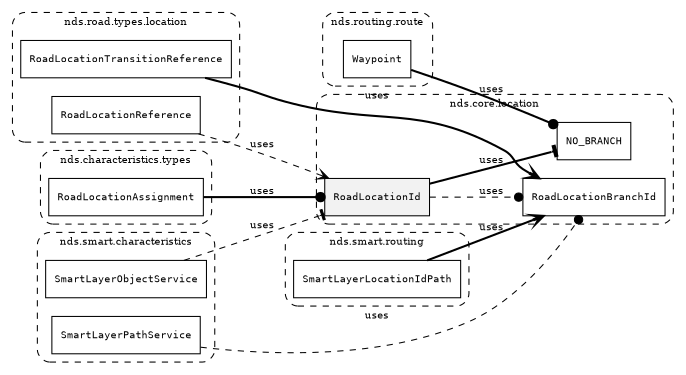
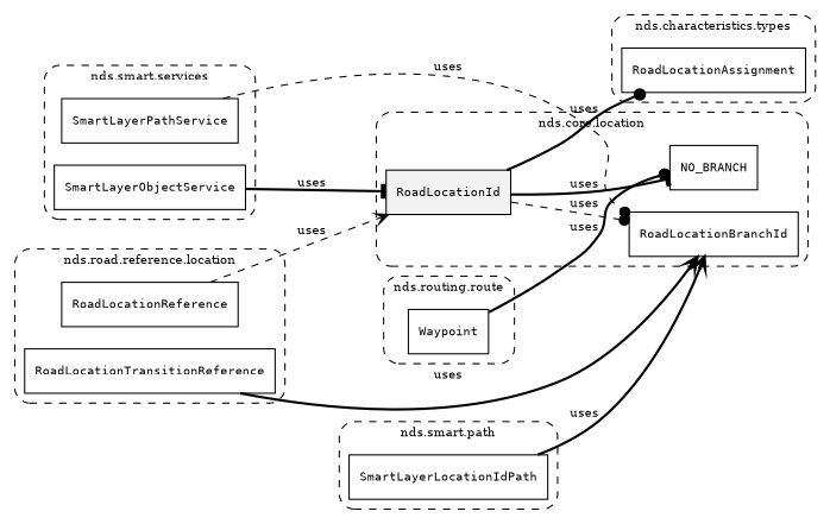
  digraph {
    fontsize=10
    rankdir=LR
    node [fontsize=10 shape=box]
    edge [arrowhead=dot fontsize=10 style=bold]
    n1 [fillcolor="#0000000D" label=<<font face="monospace"><table align="center" border="0" cellspacing="0" cellpadding="0"><tr><td href="../../../content/packages/nds.core.location.html#Structure-RoadLocationId" title="Structure defined in nds.core.location">RoadLocationId</td></tr></table></font>> style=filled]
    n2 [label=<<font face="monospace"><table align="center" border="0" cellspacing="0" cellpadding="0"><tr><td href="../../../content/packages/nds.core.location.html#Subtype-RoadLocationBranchId" title="Subtype defined in nds.core.location">RoadLocationBranchId</td></tr></table></font>>]
    n3 [label=<<font face="monospace"><table align="center" border="0" cellspacing="0" cellpadding="0"><tr><td href="../../../content/packages/nds.core.location.html#Constant-NO_BRANCH" title="Constant defined in nds.core.location">NO_BRANCH</td></tr></table></font>>]
    n4 [label=<<font face="monospace"><table align="center" border="0" cellspacing="0" cellpadding="0"><tr><td href="../../../content/packages/nds.routing.route.html#Structure-Waypoint" title="Structure defined in nds.routing.route">Waypoint</td></tr></table></font>>]
    n5 [label=<<font face="monospace"><table align="center" border="0" cellspacing="0" cellpadding="0"><tr><td href="../../../content/packages/nds.road.reference.location.html#Structure-RoadLocationReference" title="Structure defined in nds.road.reference.location">RoadLocationReference</td></tr></table></font>>]
    n6 [label=<<font face="monospace"><table align="center" border="0" cellspacing="0" cellpadding="0"><tr><td href="../../../content/packages/nds.road.reference.location.html#Structure-RoadLocationTransitionReference" title="Structure defined in nds.road.reference.location">RoadLocationTransitionReference</td></tr></table></font>>]
    n7 [label=<<font face="monospace"><table align="center" border="0" cellspacing="0" cellpadding="0"><tr><td href="../../../content/packages/nds.smart.path.html#Structure-SmartLayerLocationIdPath" title="Structure defined in nds.smart.path">SmartLayerLocationIdPath</td></tr></table></font>>]
    n8 [label=<<font face="monospace"><table align="center" border="0" cellspacing="0" cellpadding="0"><tr><td href="../../../content/packages/nds.smart.services.html#Service-SmartLayerObjectService" title="Service defined in nds.smart.services">SmartLayerObjectService</td></tr></table></font>>]
    n9 [label=<<font face="monospace"><table align="center" border="0" cellspacing="0" cellpadding="0"><tr><td href="../../../content/packages/nds.smart.services.html#Service-SmartLayerPathService" title="Service defined in nds.smart.services">SmartLayerPathService</td></tr></table></font>>]
    n10 [label=<<font face="monospace"><table align="center" border="0" cellspacing="0" cellpadding="0"><tr><td href="../../../content/packages/nds.characteristics.types.html#Structure-RoadLocationAssignment" title="Structure defined in nds.characteristics.types">RoadLocationAssignment</td></tr></table></font>>]
    subgraph cluster_1 {
      label="nds.core.location"
      style="dashed, rounded"
      n1
      n2
      n3
    }
    subgraph cluster_2 {
      label="nds.routing.route"
      style="dashed, rounded"
      n4
    }
    subgraph cluster_3 {
-     label="nds.road.types.location"
+     label="nds.road.reference.location"
      style="dashed, rounded"
      n5
      n6
    }
    subgraph cluster_4 {
-     label="nds.smart.routing"
+     label="nds.smart.path"
      style="dashed, rounded"
      n7
    }
    subgraph cluster_5 {
-     label="nds.smart.characteristics"
+     label="nds.smart.services"
      style="dashed, rounded"
      n8
      n9
    }
    subgraph cluster_6 {
      label="nds.characteristics.types"
      style="dashed, rounded"
      n10
    }
    n1 -> n2 [label=uses style=dashed]
    n1 -> n3 [arrowhead=tee label=uses]
    n4 -> n3 [label=uses]
    n5 -> n1 [arrowhead=vee label=uses style=dashed]
    n6 -> n2 [arrowhead=vee label=uses]
    n7 -> n2 [arrowhead=vee label=uses]
-   n8 -> n1 [arrowhead=tee label=uses style=dashed]
+   n8 -> n1 [arrowhead=tee label=uses]
    n9 -> n2 [label=uses style=dashed]
-   n10 -> n1 [label=uses]
+   n1 -> n10 [label=uses]
  }
